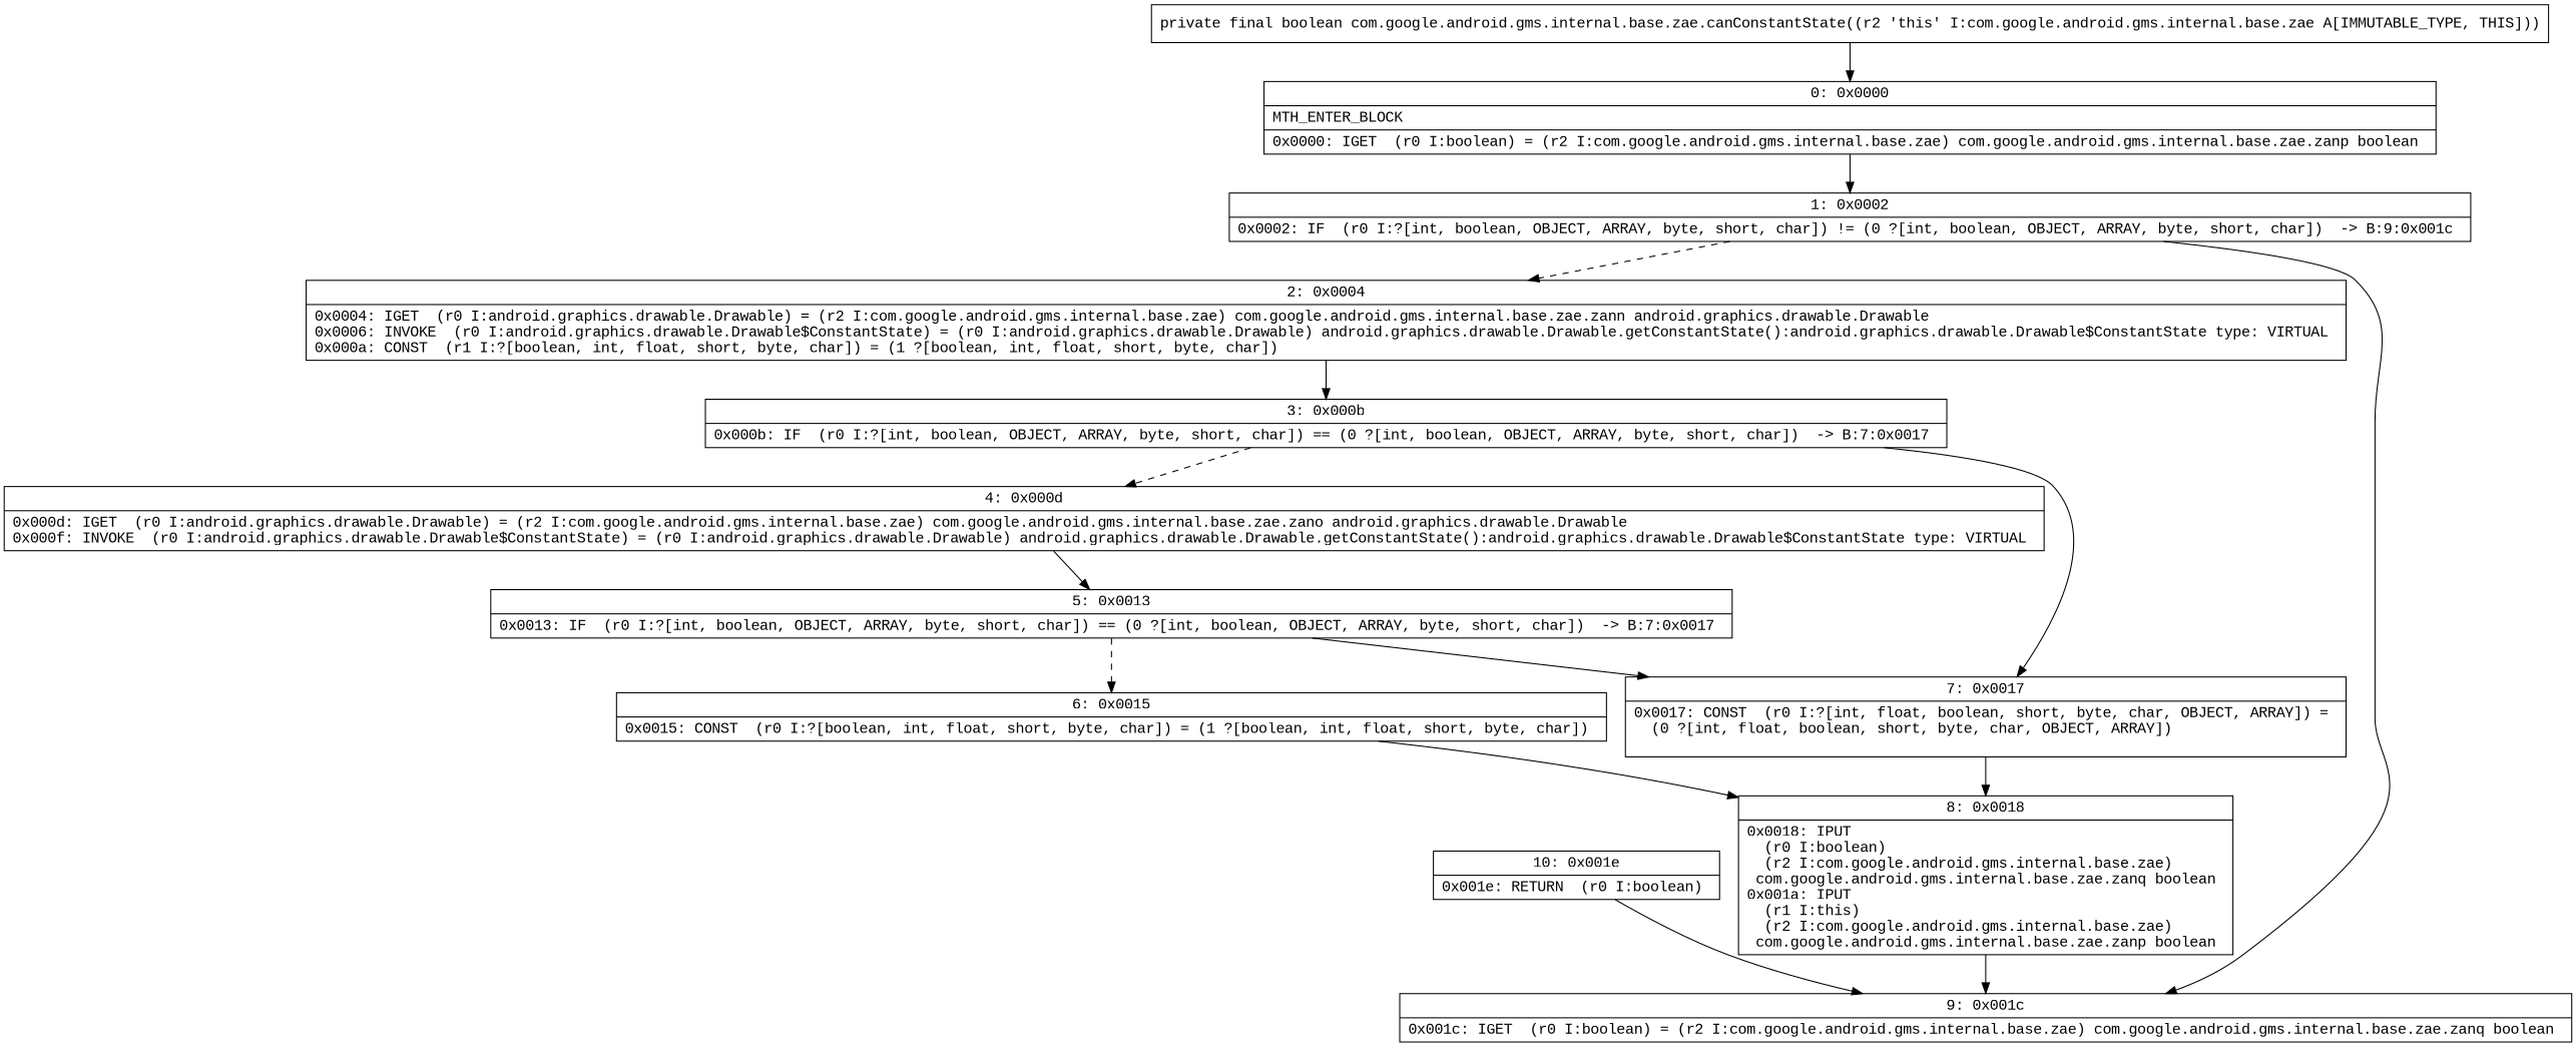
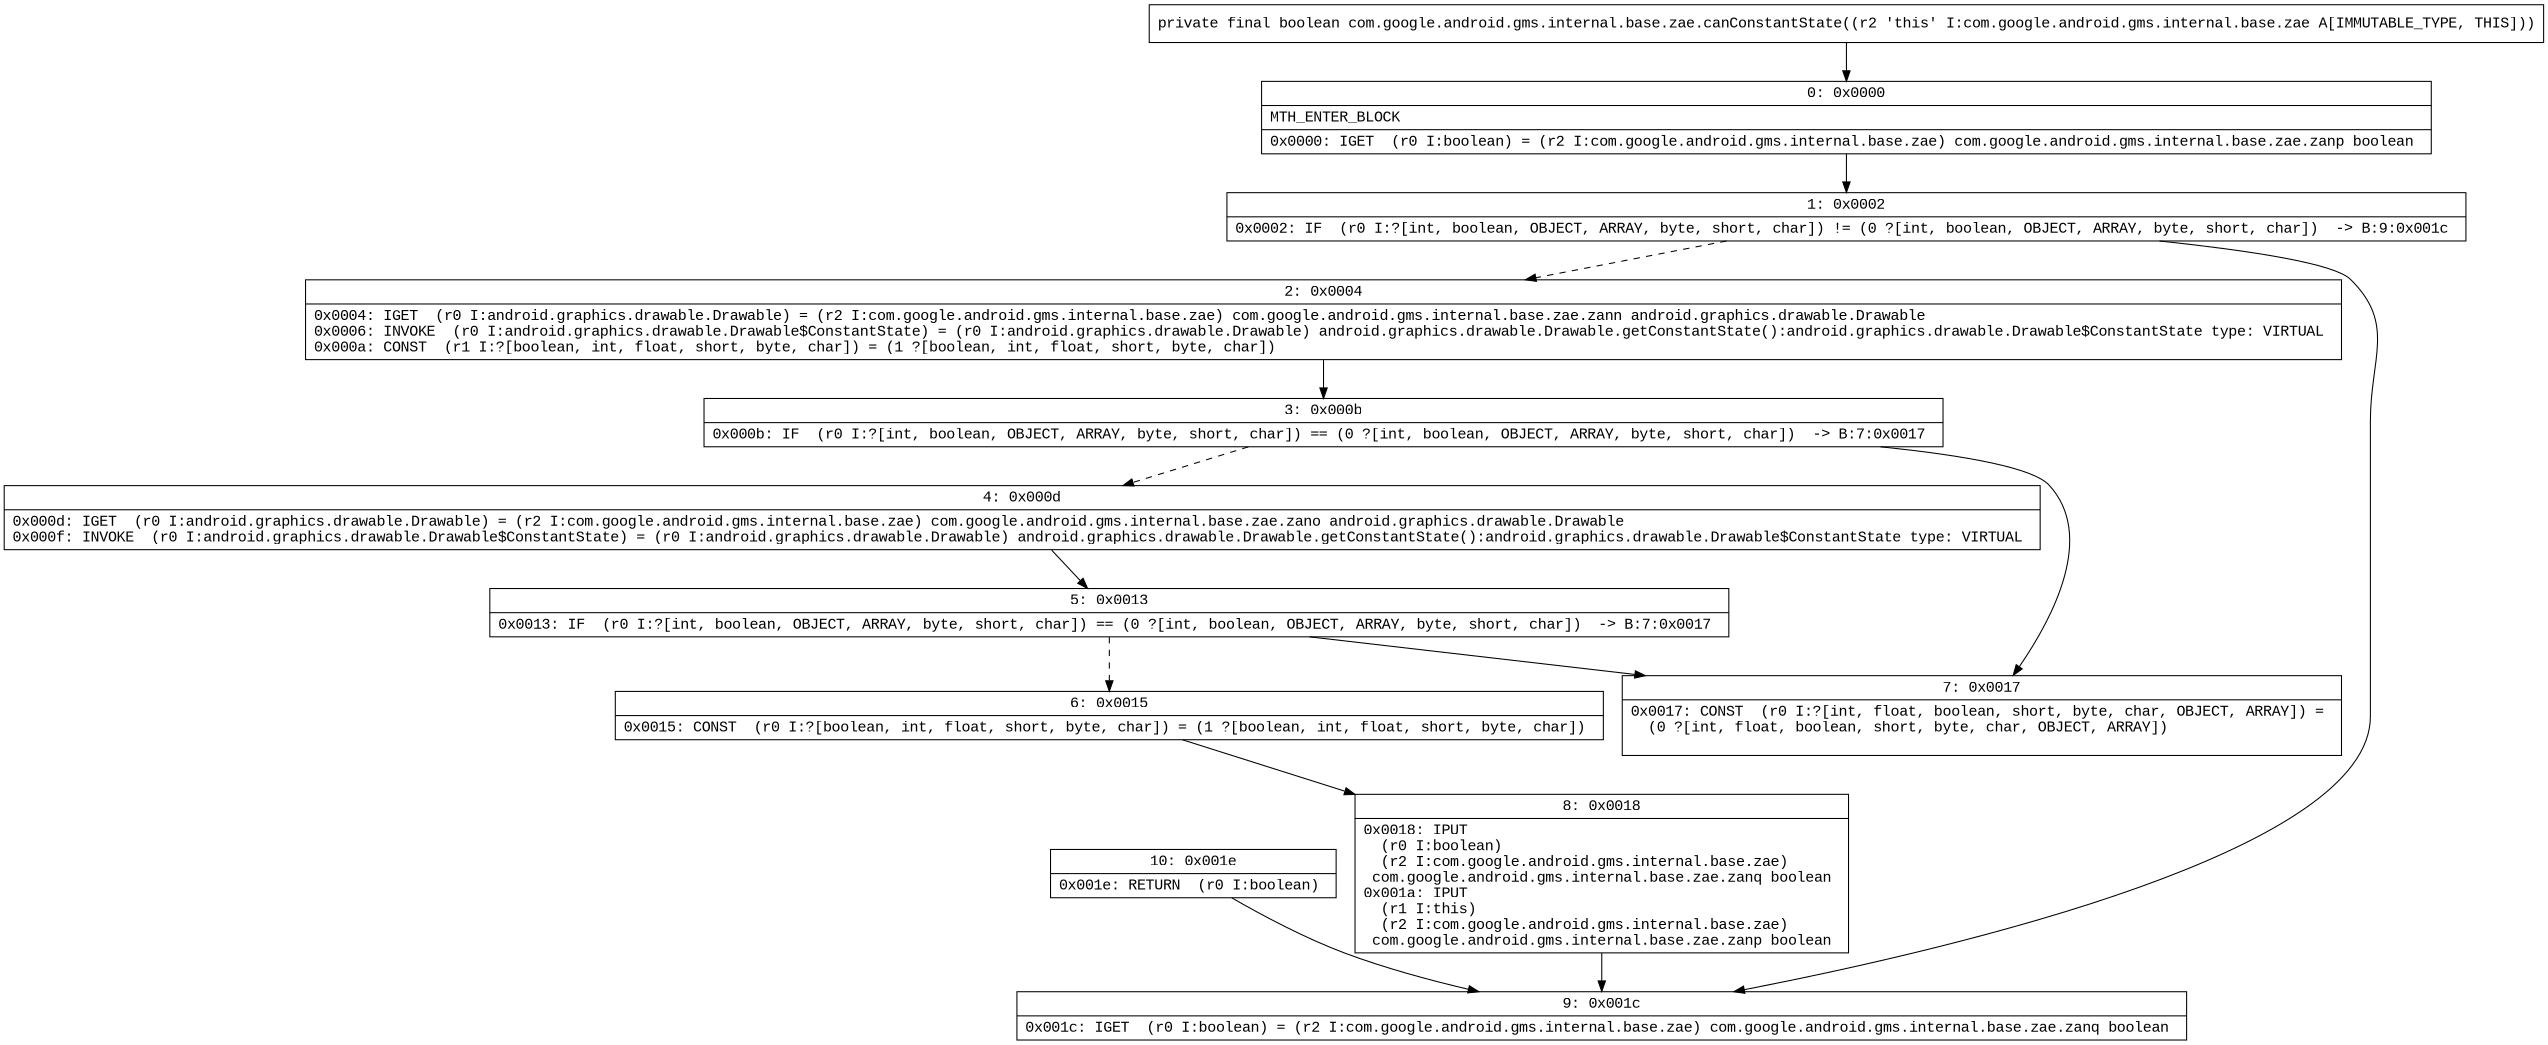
  digraph {
    fontname="Liberation Mono"
    node [fontname="Liberation Mono" shape=record]
    edge [fontname="Liberation Mono"]
    n1 [label="{0\:\ 0x0000|MTH_ENTER_BLOCK\l|0x0000: IGET  (r0 I:boolean) = (r2 I:com.google.android.gms.internal.base.zae) com.google.android.gms.internal.base.zae.zanp boolean \l}"]
    n2 [label="{1\:\ 0x0002|0x0002: IF  (r0 I:?[int, boolean, OBJECT, ARRAY, byte, short, char]) != (0 ?[int, boolean, OBJECT, ARRAY, byte, short, char])  \-\> B:9:0x001c \l}"]
    n3 [label="{2\:\ 0x0004|0x0004: IGET  (r0 I:android.graphics.drawable.Drawable) = (r2 I:com.google.android.gms.internal.base.zae) com.google.android.gms.internal.base.zae.zann android.graphics.drawable.Drawable \l0x0006: INVOKE  (r0 I:android.graphics.drawable.Drawable$ConstantState) = (r0 I:android.graphics.drawable.Drawable) android.graphics.drawable.Drawable.getConstantState():android.graphics.drawable.Drawable$ConstantState type: VIRTUAL \l0x000a: CONST  (r1 I:?[boolean, int, float, short, byte, char]) = (1 ?[boolean, int, float, short, byte, char]) \l}"]
    n4 [label="{9\:\ 0x001c|0x001c: IGET  (r0 I:boolean) = (r2 I:com.google.android.gms.internal.base.zae) com.google.android.gms.internal.base.zae.zanq boolean \l}"]
    n5 [label="{3\:\ 0x000b|0x000b: IF  (r0 I:?[int, boolean, OBJECT, ARRAY, byte, short, char]) == (0 ?[int, boolean, OBJECT, ARRAY, byte, short, char])  \-\> B:7:0x0017 \l}"]
    n6 [label="{4\:\ 0x000d|0x000d: IGET  (r0 I:android.graphics.drawable.Drawable) = (r2 I:com.google.android.gms.internal.base.zae) com.google.android.gms.internal.base.zae.zano android.graphics.drawable.Drawable \l0x000f: INVOKE  (r0 I:android.graphics.drawable.Drawable$ConstantState) = (r0 I:android.graphics.drawable.Drawable) android.graphics.drawable.Drawable.getConstantState():android.graphics.drawable.Drawable$ConstantState type: VIRTUAL \l}"]
    n7 [label="{7\:\ 0x0017|0x0017: CONST  (r0 I:?[int, float, boolean, short, byte, char, OBJECT, ARRAY]) = \l  (0 ?[int, float, boolean, short, byte, char, OBJECT, ARRAY])\l \l}"]
    n8 [label="{5\:\ 0x0013|0x0013: IF  (r0 I:?[int, boolean, OBJECT, ARRAY, byte, short, char]) == (0 ?[int, boolean, OBJECT, ARRAY, byte, short, char])  \-\> B:7:0x0017 \l}"]
    n9 [label="{8\:\ 0x0018|0x0018: IPUT  \l  (r0 I:boolean)\l  (r2 I:com.google.android.gms.internal.base.zae)\l com.google.android.gms.internal.base.zae.zanq boolean \l0x001a: IPUT  \l  (r1 I:this)\l  (r2 I:com.google.android.gms.internal.base.zae)\l com.google.android.gms.internal.base.zae.zanp boolean \l}"]
    n10 [label="{6\:\ 0x0015|0x0015: CONST  (r0 I:?[boolean, int, float, short, byte, char]) = (1 ?[boolean, int, float, short, byte, char]) \l}"]
    n11 [label="{10\:\ 0x001e|0x001e: RETURN  (r0 I:boolean) \l}"]
    n12 [label="{private final boolean com.google.android.gms.internal.base.zae.canConstantState((r2 'this' I:com.google.android.gms.internal.base.zae A[IMMUTABLE_TYPE, THIS])) }"]
    n1 -> n2
    n2 -> n3 [style=dashed]
    n2 -> n4
    n3 -> n5
    n5 -> n6 [style=dashed]
    n5 -> n7
    n6 -> n8
-   n7 -> n9
    n8 -> n7
    n8 -> n10 [style=dashed]
    n9 -> n4
    n10 -> n9
    n11 -> n4
    n12 -> n1
  }
